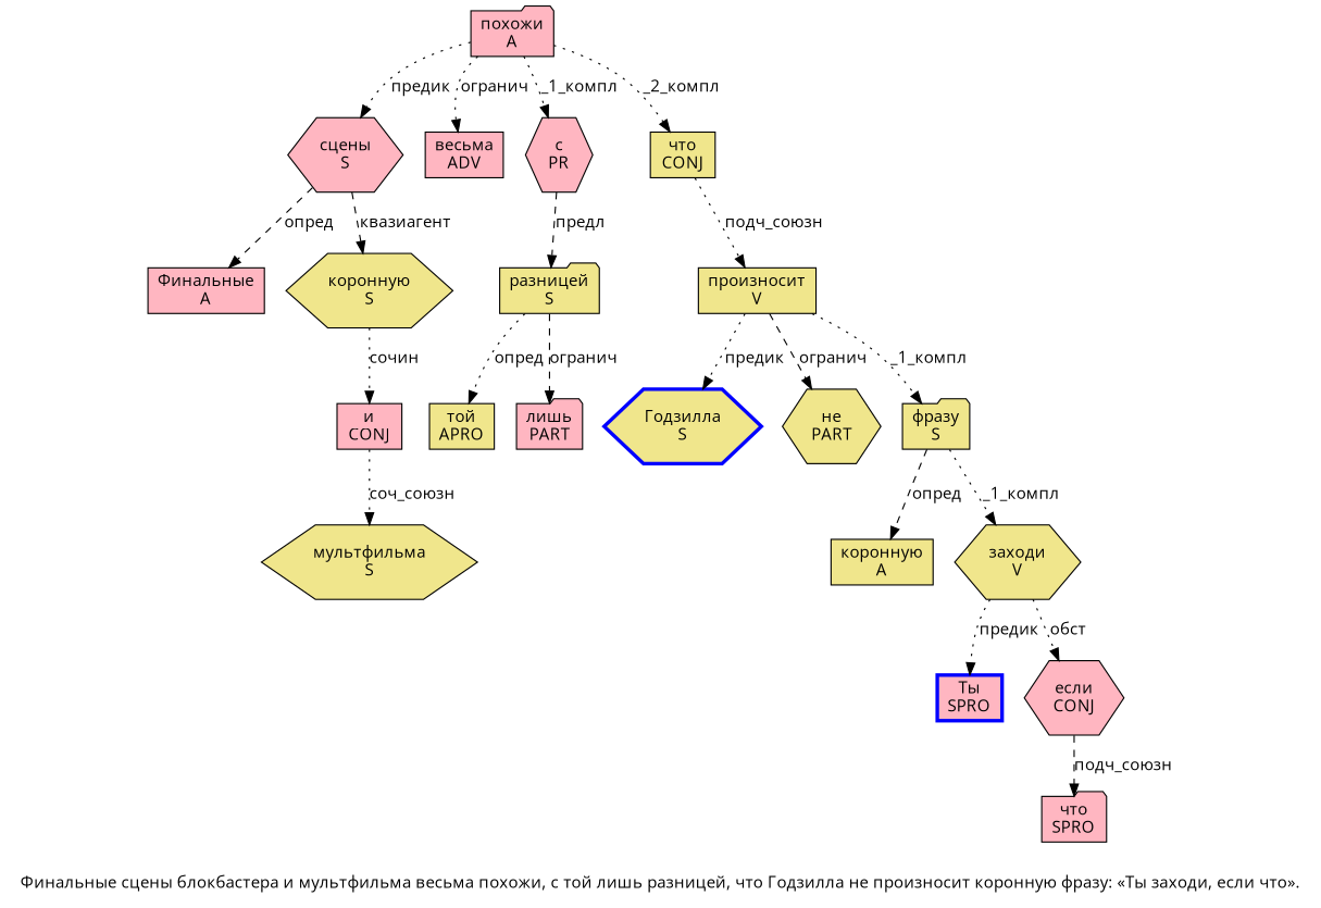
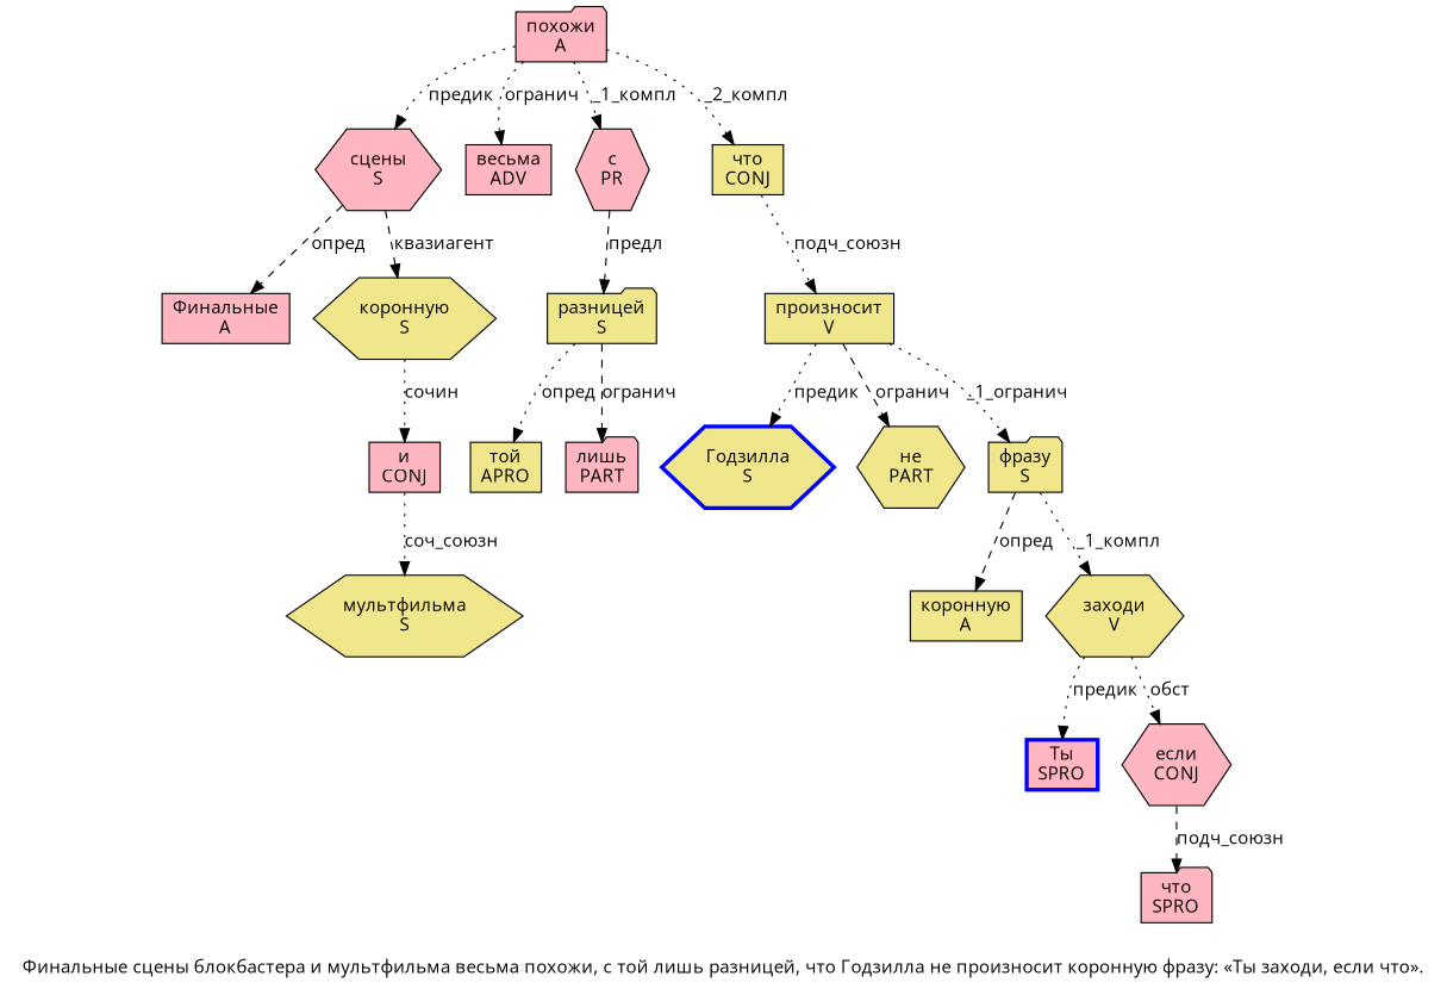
  digraph {
    fontname="Open Sans"
    label="Финальные сцены блокбастера и мультфильма весьма похожи, с той лишь разницей, что Годзилла не произносит коронную фразу: «Ты заходи, если что»."
    node [fillcolor=khaki fontname="Open Sans" penwidth=1 shape=box style=filled]
    edge [fontname="Open Sans" style=dotted]
    n1 [fillcolor=lightpink label="Финальные\nA"]
    n2 [fillcolor=lightpink label="сцены\nS" shape=hexagon]
    n3 [label="коронную\nS" shape=hexagon]
    n4 [fillcolor=lightpink label="и\nCONJ"]
    n5 [label="мультфильма\nS" shape=hexagon]
    n6 [fillcolor=lightpink label="весьма\nADV"]
    n7 [fillcolor=lightpink label="похожи\nA" shape=folder]
    n8 [fillcolor=lightpink label="с\nPR" shape=hexagon]
    n9 [label="что\nCONJ"]
    n10 [label="разницей\nS" shape=folder]
    n11 [label="произносит\nV"]
    n12 [label="той\nAPRO"]
    n13 [fillcolor=lightpink label="лишь\nPART" shape=folder]
    n14 [color=blue label="Годзилла\nS" penwidth=3 shape=hexagon]
    n15 [label="не\nPART" shape=hexagon]
    n16 [label="фразу\nS" shape=folder]
    n17 [label="коронную\nA"]
    n18 [label="заходи\nV" shape=hexagon]
    n19 [color=blue fillcolor=lightpink label="Ты\nSPRO" penwidth=3]
    n20 [fillcolor=lightpink label="если\nCONJ" shape=hexagon]
    n21 [fillcolor=lightpink label="что\nSPRO" shape=folder]
    n2 -> n1 [label="опред" style=dashed]
    n2 -> n3 [label="квазиагент" style=dashed]
    n3 -> n4 [label="сочин"]
    n4 -> n5 [label="соч_союзн"]
    n7 -> n2 [label="предик"]
    n7 -> n6 [label="огранич"]
    n7 -> n8 [label="_1_компл"]
    n7 -> n9 [label="_2_компл"]
    n8 -> n10 [label="предл" style=dashed]
    n9 -> n11 [label="подч_союзн"]
    n10 -> n12 [label="опред"]
    n10 -> n13 [label="огранич" style=dashed]
    n11 -> n14 [label="предик"]
    n11 -> n15 [label="огранич" style=dashed]
-   n11 -> n16 [label="_1_компл"]
+   n11 -> n16 [label="_1_огранич"]
    n16 -> n17 [label="опред" style=dashed]
    n16 -> n18 [label="_1_компл"]
    n18 -> n19 [label="предик"]
    n18 -> n20 [label="обст"]
    n20 -> n21 [label="подч_союзн" style=dashed]
  }
